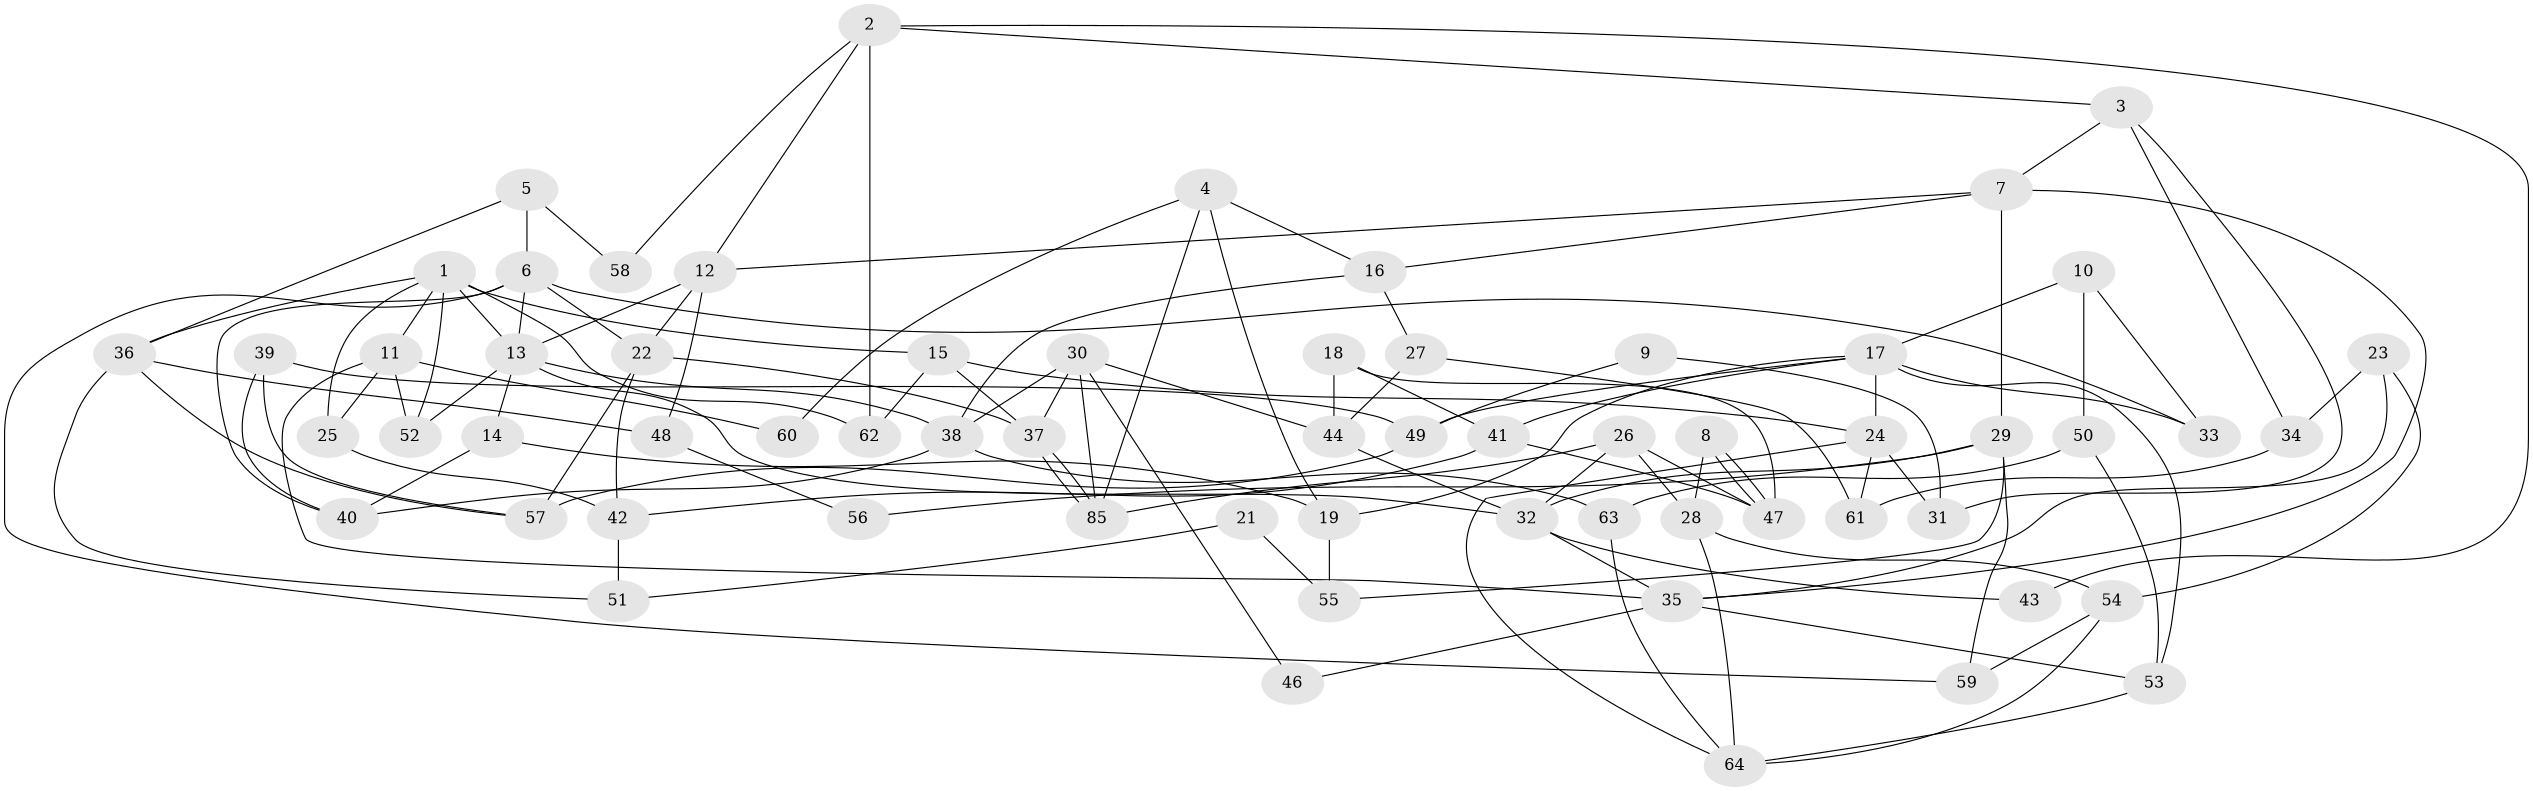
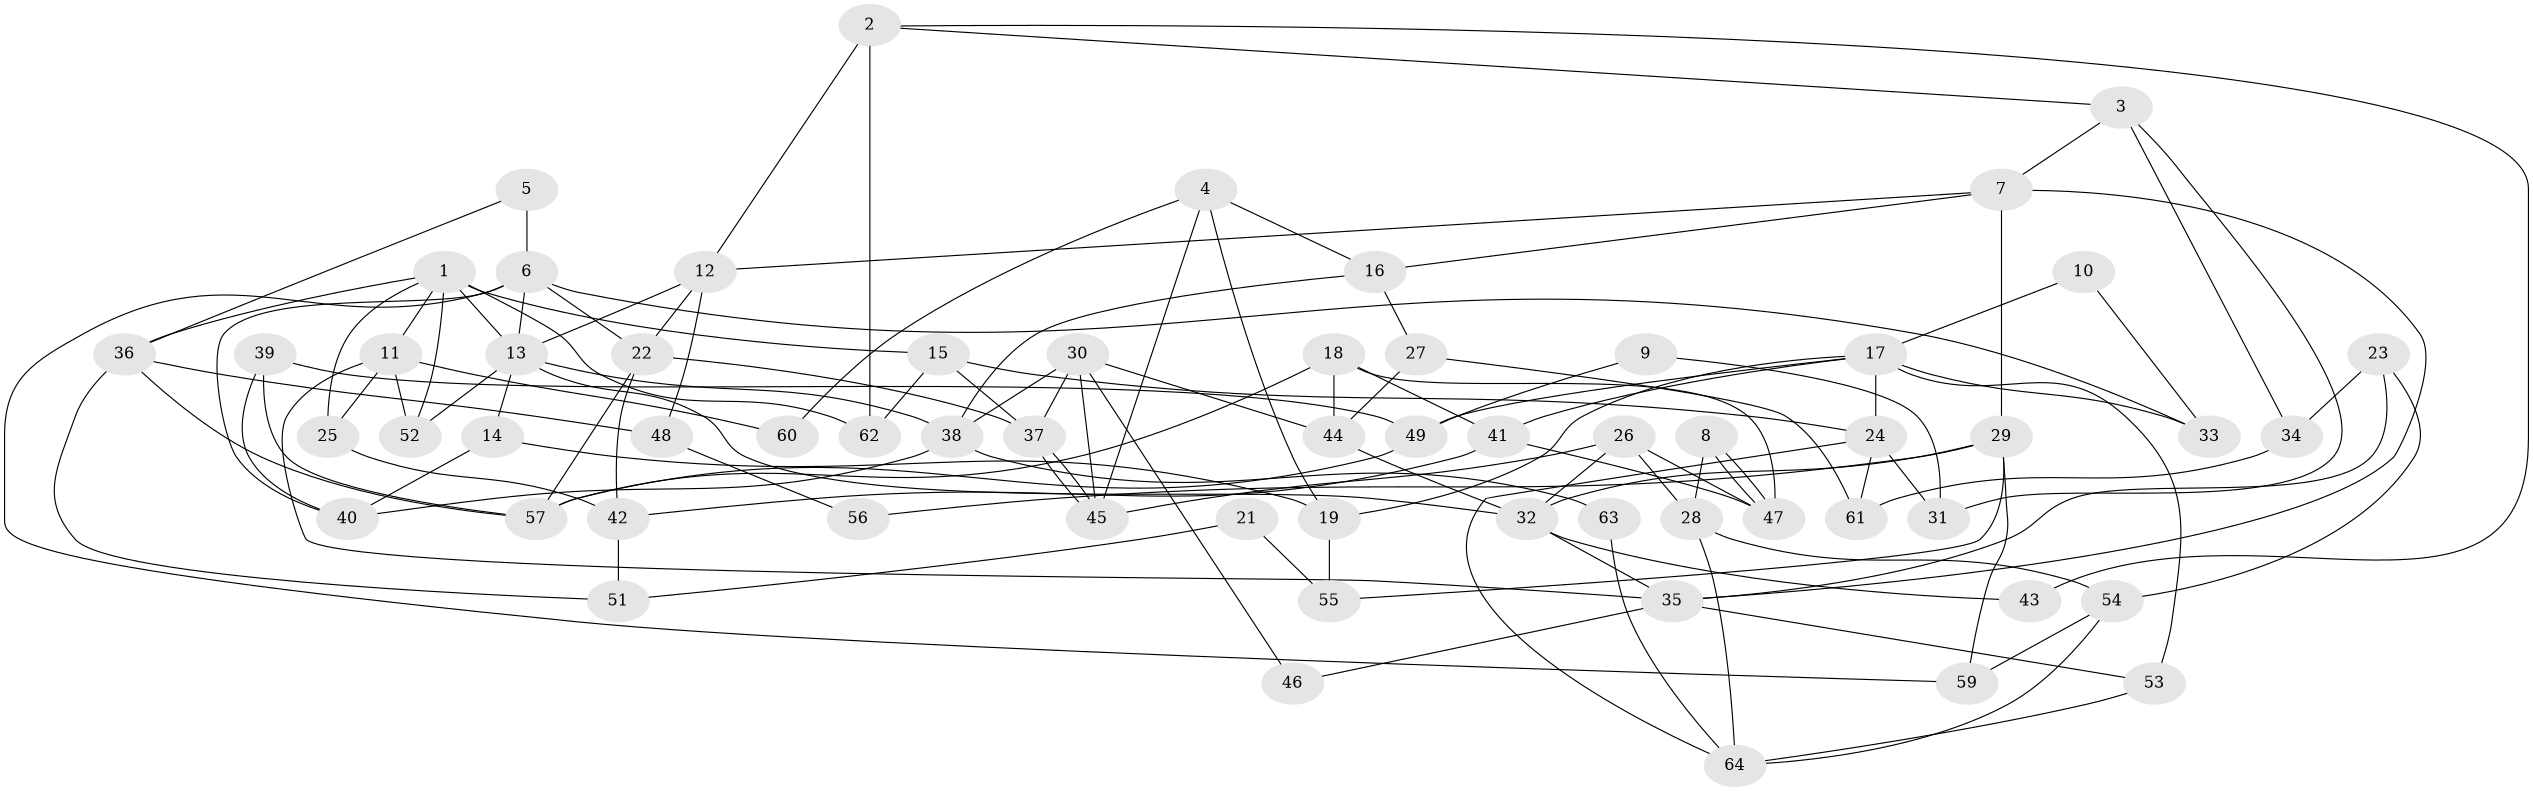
  graph {
    node [color=gray90 style=filled]
    1
    11
    13
    15
    25
    36
    52
    62
    60
    35
    14
    32
    38
    24
    37
    42
    48
    57
    51
    2
    3
    12
    43
-   58
    7
    31
    34
    22
    16
    29
    61
    4
    19
-   45 [label=85]
+   45
    27
    55
    5
    6
    33
    40
    59
    56
    53
    46
    8
    28
    47
    54
    64
    9
    49
    10
    17
-   50
    41
    63
    44
    18
    21
    23
    26
    30
    39
    1 -- 11
    1 -- 13
    1 -- 15
    1 -- 25
    1 -- 36
    1 -- 52
    1 -- 62
    11 -- 25
    11 -- 52
    11 -- 60
    11 -- 35
    13 -- 52
    13 -- 14
    13 -- 32
    13 -- 38
    15 -- 62
    15 -- 24
    15 -- 37
    25 -- 42
    36 -- 48
    36 -- 57
    36 -- 51
    35 -- 53
    35 -- 46
    14 -- 19
    14 -- 40
    32 -- 35
    32 -- 43
    38 -- 40
    38 -- 63
    24 -- 31
    24 -- 61
    24 -- 64
    37 -- 45
    37 -- 45
    42 -- 51
    48 -- 56
    2 -- 62
    2 -- 3
    2 -- 12
    2 -- 43
-   2 -- 58
    3 -- 7
    3 -- 31
    3 -- 34
    12 -- 13
    12 -- 48
    12 -- 22
    7 -- 35
    7 -- 12
    7 -- 16
    7 -- 29
    34 -- 61
    22 -- 37
    22 -- 42
    22 -- 57
    16 -- 38
    16 -- 27
    29 -- 32
    29 -- 55
    29 -- 59
    29 -- 56
    4 -- 60
    4 -- 16
    4 -- 19
    4 -- 45
    19 -- 55
    27 -- 61
    27 -- 44
    5 -- 36
-   5 -- 58
    5 -- 6
    6 -- 13
    6 -- 22
    6 -- 33
    6 -- 40
    6 -- 59
    53 -- 64
    8 -- 28
    8 -- 47
    8 -- 47
    28 -- 54
    28 -- 64
    54 -- 59
    54 -- 64
    9 -- 31
    9 -- 49
    49 -- 57
    10 -- 33
    10 -- 17
-   10 -- 50
    17 -- 24
    17 -- 19
    17 -- 33
    17 -- 53
    17 -- 49
    17 -- 41
-   50 -- 53
-   50 -- 63
    41 -- 42
    41 -- 47
    63 -- 64
    44 -- 32
+   18 -- 57
    18 -- 47
    18 -- 41
    18 -- 44
    21 -- 51
    21 -- 55
    23 -- 35
    23 -- 34
    23 -- 54
    26 -- 32
    26 -- 45
    26 -- 28
    26 -- 47
    30 -- 38
    30 -- 37
    30 -- 45
    30 -- 46
    30 -- 44
    39 -- 57
    39 -- 40
    39 -- 49
  }
